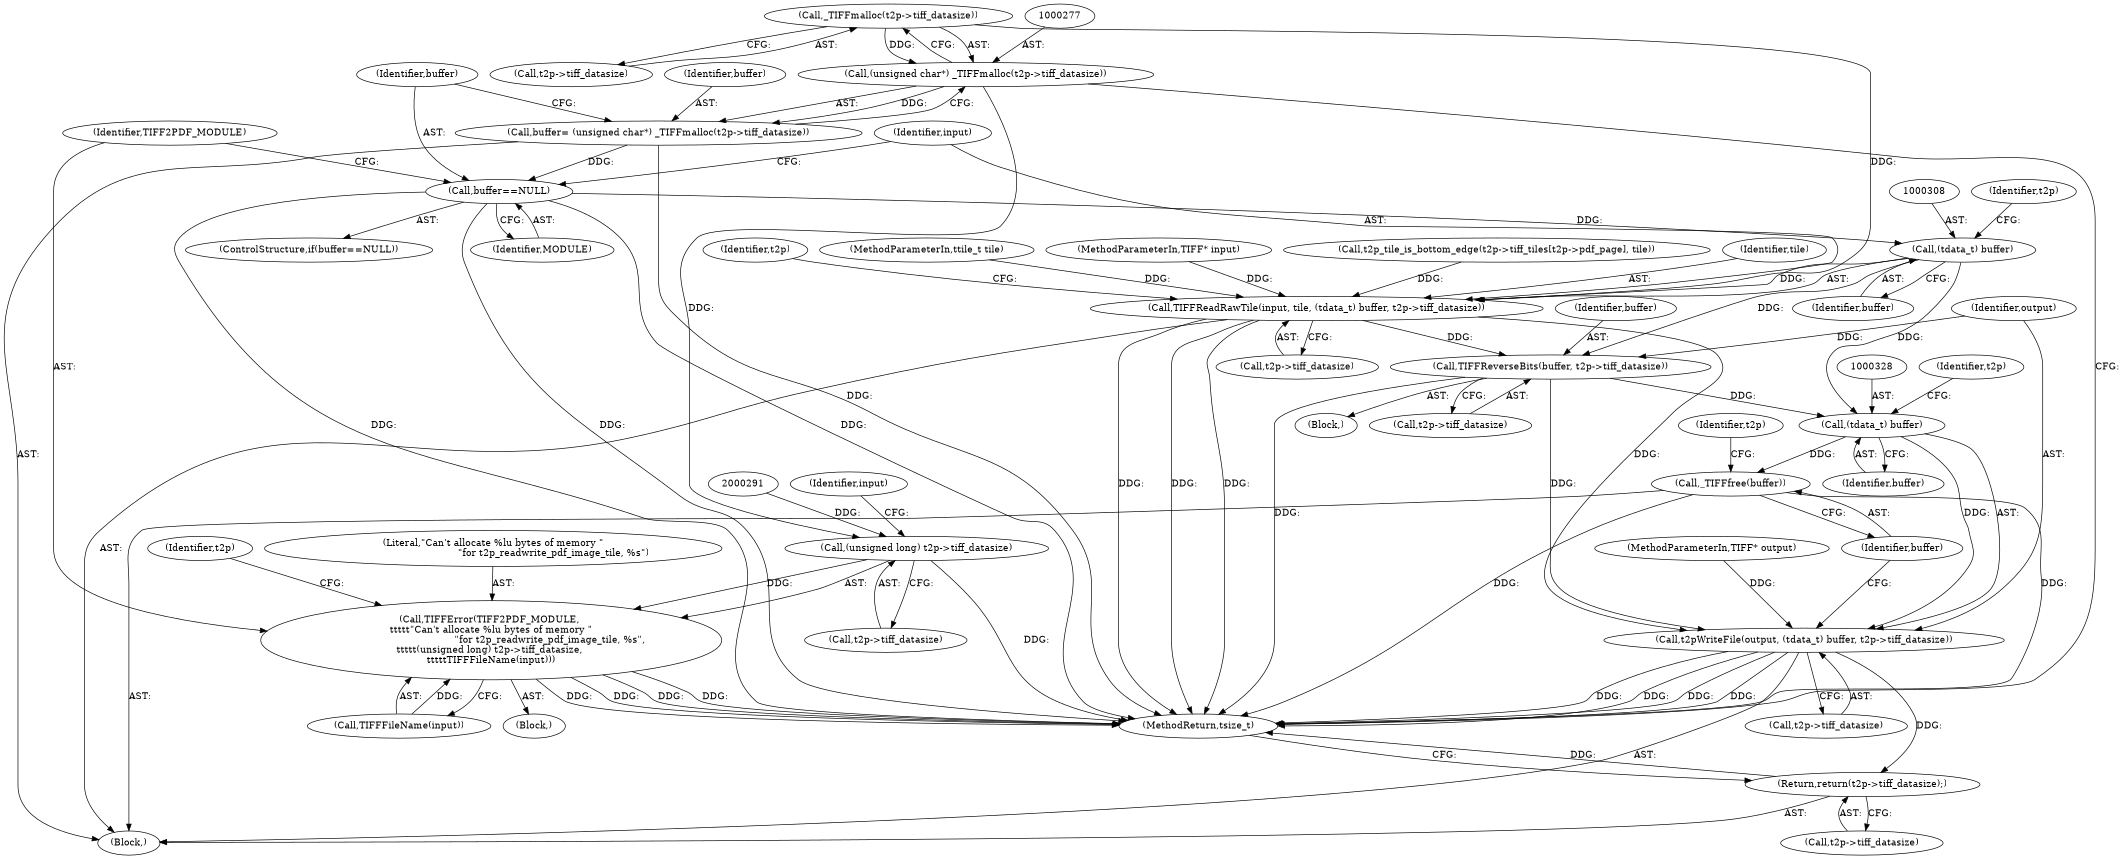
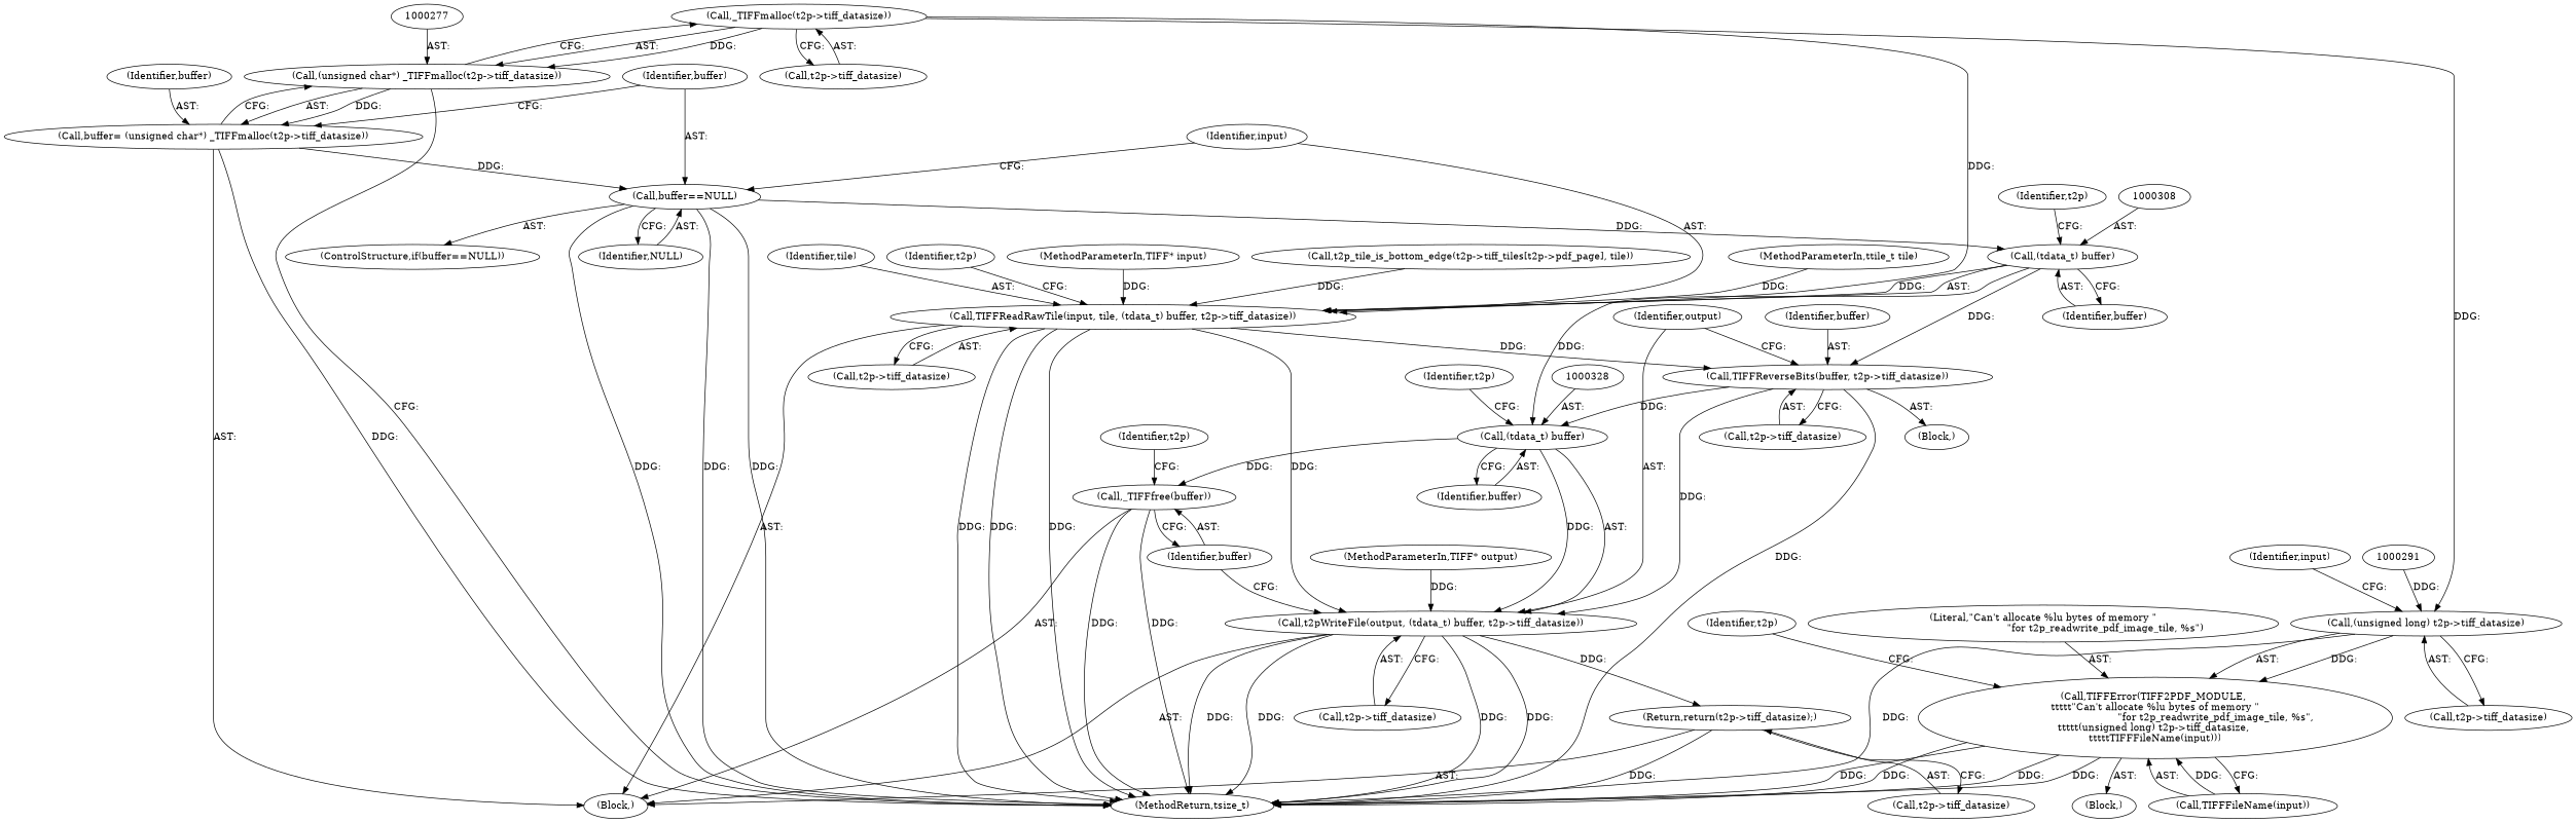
  digraph {
    n1 [label="(Call,_TIFFmalloc(t2p->tiff_datasize))"]
    n2 [label="(Call,(unsigned char*) _TIFFmalloc(t2p->tiff_datasize))"]
    n3 [label="(Call,TIFFReadRawTile(input, tile, (tdata_t) buffer, t2p->tiff_datasize))"]
    n4 [label="(Call,(unsigned long) t2p->tiff_datasize)"]
    n5 [label="(Call,t2p->tiff_datasize)"]
    n6 [label="(Call,buffer= (unsigned char*) _TIFFmalloc(t2p->tiff_datasize))"]
    n7 [label="(MethodReturn,tsize_t)"]
    n8 [label="(Block,)"]
    n9 [label="(Call,TIFFReverseBits(buffer, t2p->tiff_datasize))"]
    n10 [label="(Call,t2pWriteFile(output, (tdata_t) buffer, t2p->tiff_datasize))"]
    n11 [label="(Call,t2p->tiff_datasize)"]
    n12 [label="(Call,TIFFError(TIFF2PDF_MODULE, \n\t\t\t\t\t\"Can't allocate %lu bytes of memory \"\n                                        \"for t2p_readwrite_pdf_image_tile, %s\", \n\t\t\t\t\t(unsigned long) t2p->tiff_datasize, \n\t\t\t\t\tTIFFFileName(input)))"]
    n13 [label="(Call,t2p->tiff_datasize)"]
    n14 [label="(Call,buffer==NULL)"]
    n15 [label="(Return,return(t2p->tiff_datasize);)"]
    n16 [label="(Call,(tdata_t) buffer)"]
    n17 [label="(ControlStructure,if(buffer==NULL))"]
-   n18 [label="(Identifier,MODULE)"]
+   n18 [label="(Identifier,NULL)"]
    n19 [label="(Call,(tdata_t) buffer)"]
    n20 [label="(Identifier,buffer)"]
    n21 [label="(Call,t2p->tiff_datasize)"]
    n22 [label="(Block,)"]
    n23 [label="(Call,_TIFFfree(buffer))"]
    n24 [label="(Identifier,buffer)"]
    n25 [label="(Call,t2p->tiff_datasize)"]
    n26 [label="(Identifier,buffer)"]
    n27 [label="(Call,t2p->tiff_datasize)"]
    n28 [label="(Call,TIFFFileName(input))"]
    n29 [label="(Block,)"]
    n30 [label="(Identifier,output)"]
    n31 [label="(Identifier,input)"]
    n32 [label="(Identifier,t2p)"]
    n33 [label="(Identifier,buffer)"]
    n34 [label="(Identifier,buffer)"]
    n35 [label="(Identifier,input)"]
    n36 [label="(Literal,\"Can't allocate %lu bytes of memory \"\n                                        \"for t2p_readwrite_pdf_image_tile, %s\")"]
    n37 [label="(MethodParameterIn,TIFF* input)"]
    n38 [label="(MethodParameterIn,TIFF* output)"]
    n39 [label="(MethodParameterIn,ttile_t tile)"]
    n40 [label="(Identifier,t2p)"]
    n41 [label="(Identifier,buffer)"]
    n42 [label="(Call,t2p_tile_is_bottom_edge(t2p->tiff_tiles[t2p->pdf_page], tile))"]
    n43 [label="(Identifier,t2p)"]
    n44 [label="(Identifier,t2p)"]
-   n45 [label="(Identifier,TIFF2PDF_MODULE)"]
    n46 [label="(Identifier,tile)"]
    n47 [label="(Identifier,t2p)"]
    1000277
    1000308
    1000328
-   1000291 [label=2000291]
+   1000291
    n1 -> n2 [label="AST: "]
    n1 -> n2 [label="DDG: "]
    n1 -> n3 [label="DDG: "]
-   n2 -> n4 [label="DDG: "]
+   n1 -> n4 [label="DDG: "]
    n1 -> n5 [label="CFG: "]
    n2 -> n1 [label="CFG: "]
    n2 -> n6 [label="AST: "]
    n2 -> n6 [label="DDG: "]
    n2 -> n7 [label="CFG: "]
    n3 -> n7 [label="DDG: "]
    n3 -> n7 [label="DDG: "]
    n3 -> n7 [label="DDG: "]
    n3 -> n8 [label="AST: "]
    n3 -> n9 [label="DDG: "]
    n3 -> n10 [label="DDG: "]
    n3 -> n11 [label="CFG: "]
    n4 -> n7 [label="DDG: "]
    n4 -> n12 [label="AST: "]
    n4 -> n12 [label="DDG: "]
    n4 -> n13 [label="CFG: "]
    n5 -> n1 [label="AST: "]
    n6 -> n2 [label="CFG: "]
    n6 -> n7 [label="DDG: "]
    n6 -> n8 [label="AST: "]
    n6 -> n14 [label="DDG: "]
-   n7 -> n15 [label="CFG: "]
    n9 -> n7 [label="DDG: "]
    n9 -> n10 [label="DDG: "]
    n9 -> n19 [label="DDG: "]
    n9 -> n21 [label="CFG: "]
    n9 -> n22 [label="AST: "]
    n10 -> n7 [label="DDG: "]
    n10 -> n7 [label="DDG: "]
    n10 -> n7 [label="DDG: "]
    n10 -> n7 [label="DDG: "]
    n10 -> n8 [label="AST: "]
    n10 -> n15 [label="DDG: "]
    n10 -> n25 [label="CFG: "]
    n11 -> n3 [label="AST: "]
    n12 -> n7 [label="DDG: "]
    n12 -> n7 [label="DDG: "]
    n12 -> n7 [label="DDG: "]
    n12 -> n7 [label="DDG: "]
    n12 -> n28 [label="CFG: "]
    n12 -> n29 [label="AST: "]
    n13 -> n4 [label="AST: "]
    n14 -> n7 [label="DDG: "]
    n14 -> n7 [label="DDG: "]
    n14 -> n7 [label="DDG: "]
    n14 -> n16 [label="DDG: "]
    n14 -> n17 [label="AST: "]
    n14 -> n18 [label="CFG: "]
    n15 -> n7 [label="DDG: "]
    n15 -> n8 [label="AST: "]
    n15 -> n27 [label="CFG: "]
    n16 -> n3 [label="AST: "]
    n16 -> n3 [label="DDG: "]
    n16 -> n9 [label="DDG: "]
    n16 -> n19 [label="DDG: "]
    n16 -> n20 [label="CFG: "]
    n18 -> n14 [label="AST: "]
    n19 -> n10 [label="AST: "]
    n19 -> n10 [label="DDG: "]
    n19 -> n23 [label="DDG: "]
    n19 -> n24 [label="CFG: "]
    n20 -> n16 [label="AST: "]
    n21 -> n9 [label="AST: "]
    n23 -> n7 [label="DDG: "]
    n23 -> n7 [label="DDG: "]
    n23 -> n8 [label="AST: "]
    n23 -> n26 [label="CFG: "]
    n24 -> n19 [label="AST: "]
    n25 -> n10 [label="AST: "]
    n26 -> n10 [label="CFG: "]
    n26 -> n23 [label="AST: "]
    n27 -> n15 [label="AST: "]
    n28 -> n12 [label="AST: "]
    n28 -> n12 [label="DDG: "]
-   n30 -> n9 [label="DDG: "]
+   n30 -> n9 [label="CFG: "]
    n30 -> n10 [label="AST: "]
    n31 -> n4 [label="CFG: "]
    n32 -> n19 [label="CFG: "]
    n33 -> n9 [label="AST: "]
    n34 -> n6 [label="AST: "]
    n35 -> n3 [label="AST: "]
    n35 -> n14 [label="CFG: "]
    n36 -> n12 [label="AST: "]
    n37 -> n3 [label="DDG: "]
    n38 -> n10 [label="DDG: "]
    n39 -> n3 [label="DDG: "]
    n40 -> n16 [label="CFG: "]
    n41 -> n6 [label="CFG: "]
    n41 -> n14 [label="AST: "]
    n42 -> n3 [label="DDG: "]
    n43 -> n12 [label="CFG: "]
    n44 -> n23 [label="CFG: "]
-   n45 -> n12 [label="AST: "]
-   n45 -> n14 [label="CFG: "]
    n46 -> n3 [label="AST: "]
    n47 -> n3 [label="CFG: "]
    1000277 -> n2 [label="AST: "]
    1000308 -> n16 [label="AST: "]
    1000328 -> n19 [label="AST: "]
    1000291 -> n4 [label="DDG: "]
  }
